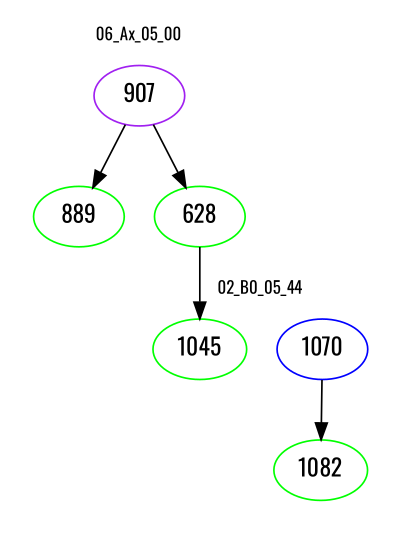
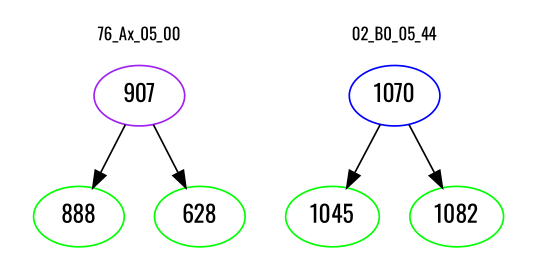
  digraph {
    fontname=Oswald
    node [color=green fontname=Oswald]
    edge [color=black fontname=Oswald]
    n1 [color=purple label=907]
-   n2 [label=889]
+   n2 [label=888]
    n3 [label=628]
    n4 [color=blue label=1070]
    n5 [label=1045]
    n6 [label=1082]
    subgraph cluster_1 {
      color=white
      fontsize=10
-     label="06_Ax_05_00"
+     label="76_Ax_05_00"
      n1
      n2
      n3
    }
    subgraph cluster_2 {
      color=white
      fontsize=10
      label="02_B0_05_44"
      n4
      n5
      n6
    }
    n1 -> n2
    n1 -> n3
-   n3 -> n5
+   n4 -> n5
    n4 -> n6
  }
